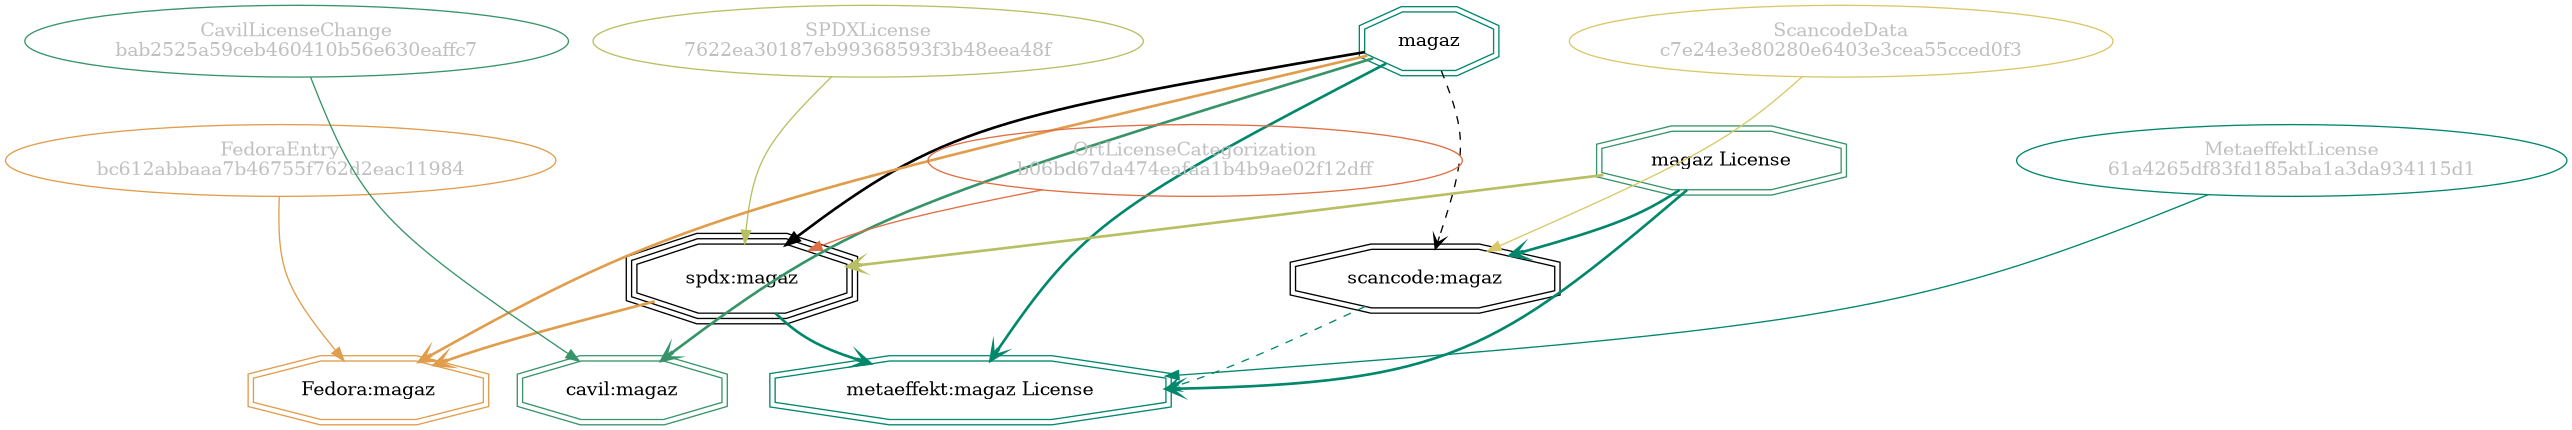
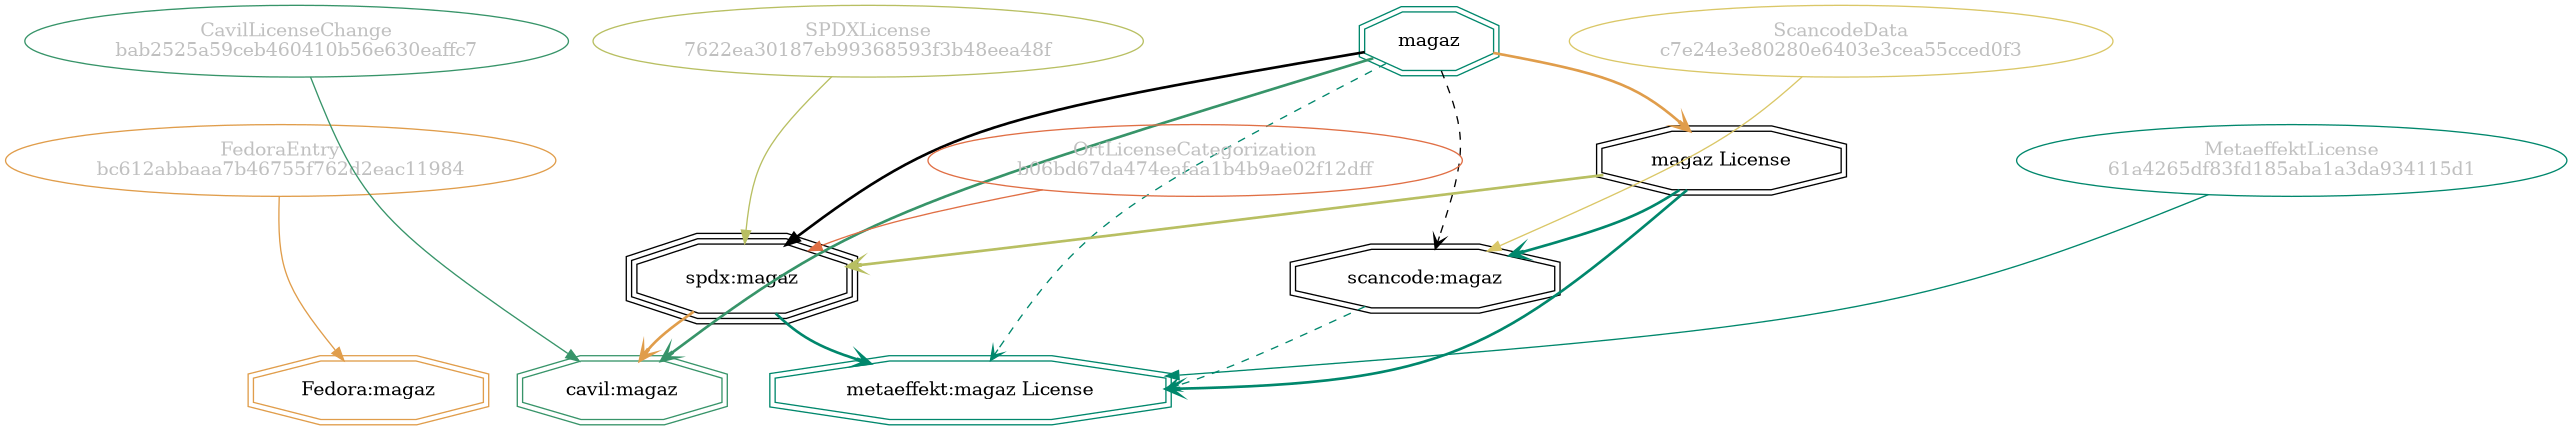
  strict digraph {
    splines=curved
    node [shape=ellipse]
    edge [color="#00876c" weight=0.7 arrowhead=vee style=bold]
    n1 [color="#b8bf62" fillcolor="beige;1" fontcolor=gray label="SPDXLicense\n7622ea30187eb99368593f3b48eea48f"]
    n2 [label="spdx:magaz" shape=tripleoctagon]
    n3 [color="#e09d4b" label="Fedora:magaz" shape=doubleoctagon]
    n4 [color="#00876c" label="metaeffekt:magaz License" shape=doubleoctagon]
    n5 [color="#00876c" label=magaz shape=doubleoctagon]
    n6 [label="scancode:magaz" shape=doubleoctagon]
    n7 [color="#379469" label="cavil:magaz" shape=doubleoctagon]
-   n8 [label="magaz License" shape=doubleoctagon color="#379469"]
+   n8 [label="magaz License" shape=doubleoctagon]
    n9 [color="#e09d4b" fillcolor="beige;1" fontcolor=gray label="FedoraEntry\nbc612abbaaa7b46755f762d2eac11984"]
    n10 [color="#dac767" fillcolor="beige;1" fontcolor=gray label="ScancodeData\nc7e24e3e80280e6403e3cea55cced0f3"]
    n11 [color="#e06f45" fillcolor="beige;1" fontcolor=gray label="OrtLicenseCategorization\nb06bd67da474eafaa1b4b9ae02f12dff"]
    n12 [color="#379469" fillcolor="beige;1" fontcolor=gray label="CavilLicenseChange\nbab2525a59ceb460410b56e630eaffc7"]
    n13 [color="#00876c" fillcolor="beige;1" fontcolor=gray label="MetaeffektLicense\n61a4265df83fd185aba1a3da934115d1"]
    n1 -> n2 [color="#b8bf62" weight=0.5 arrowhead="" style=""]
-   n2 -> n3 [color="#e09d4b"]
+   n2 -> n7 [color="#e09d4b"]
    n2 -> n4
    n5 -> n2 [arrowhead=normal color=""]
-   n5 -> n3 [color="#e09d4b"]
-   n5 -> n4 [weight=0.5]
+   n5 -> n8 [color="#e09d4b"]
+   n5 -> n4 [style=dashed weight=0.5]
    n5 -> n6 [style=dashed color=""]
    n5 -> n7 [color="#379469"]
    n6 -> n4 [style=dashed weight=0.5]
    n8 -> n2 [color="#b8bf62"]
    n8 -> n4
    n8 -> n6
    n9 -> n3 [color="#e09d4b" weight=0.5 arrowhead="" style=""]
    n10 -> n6 [color="#dac767" weight=0.5 arrowhead="" style=""]
    n11 -> n2 [color="#e06f45" weight=0.5 arrowhead="" style=""]
    n12 -> n7 [color="#379469" weight=0.5 arrowhead="" style=""]
    n13 -> n4 [weight=0.5 arrowhead="" style=""]
  }
